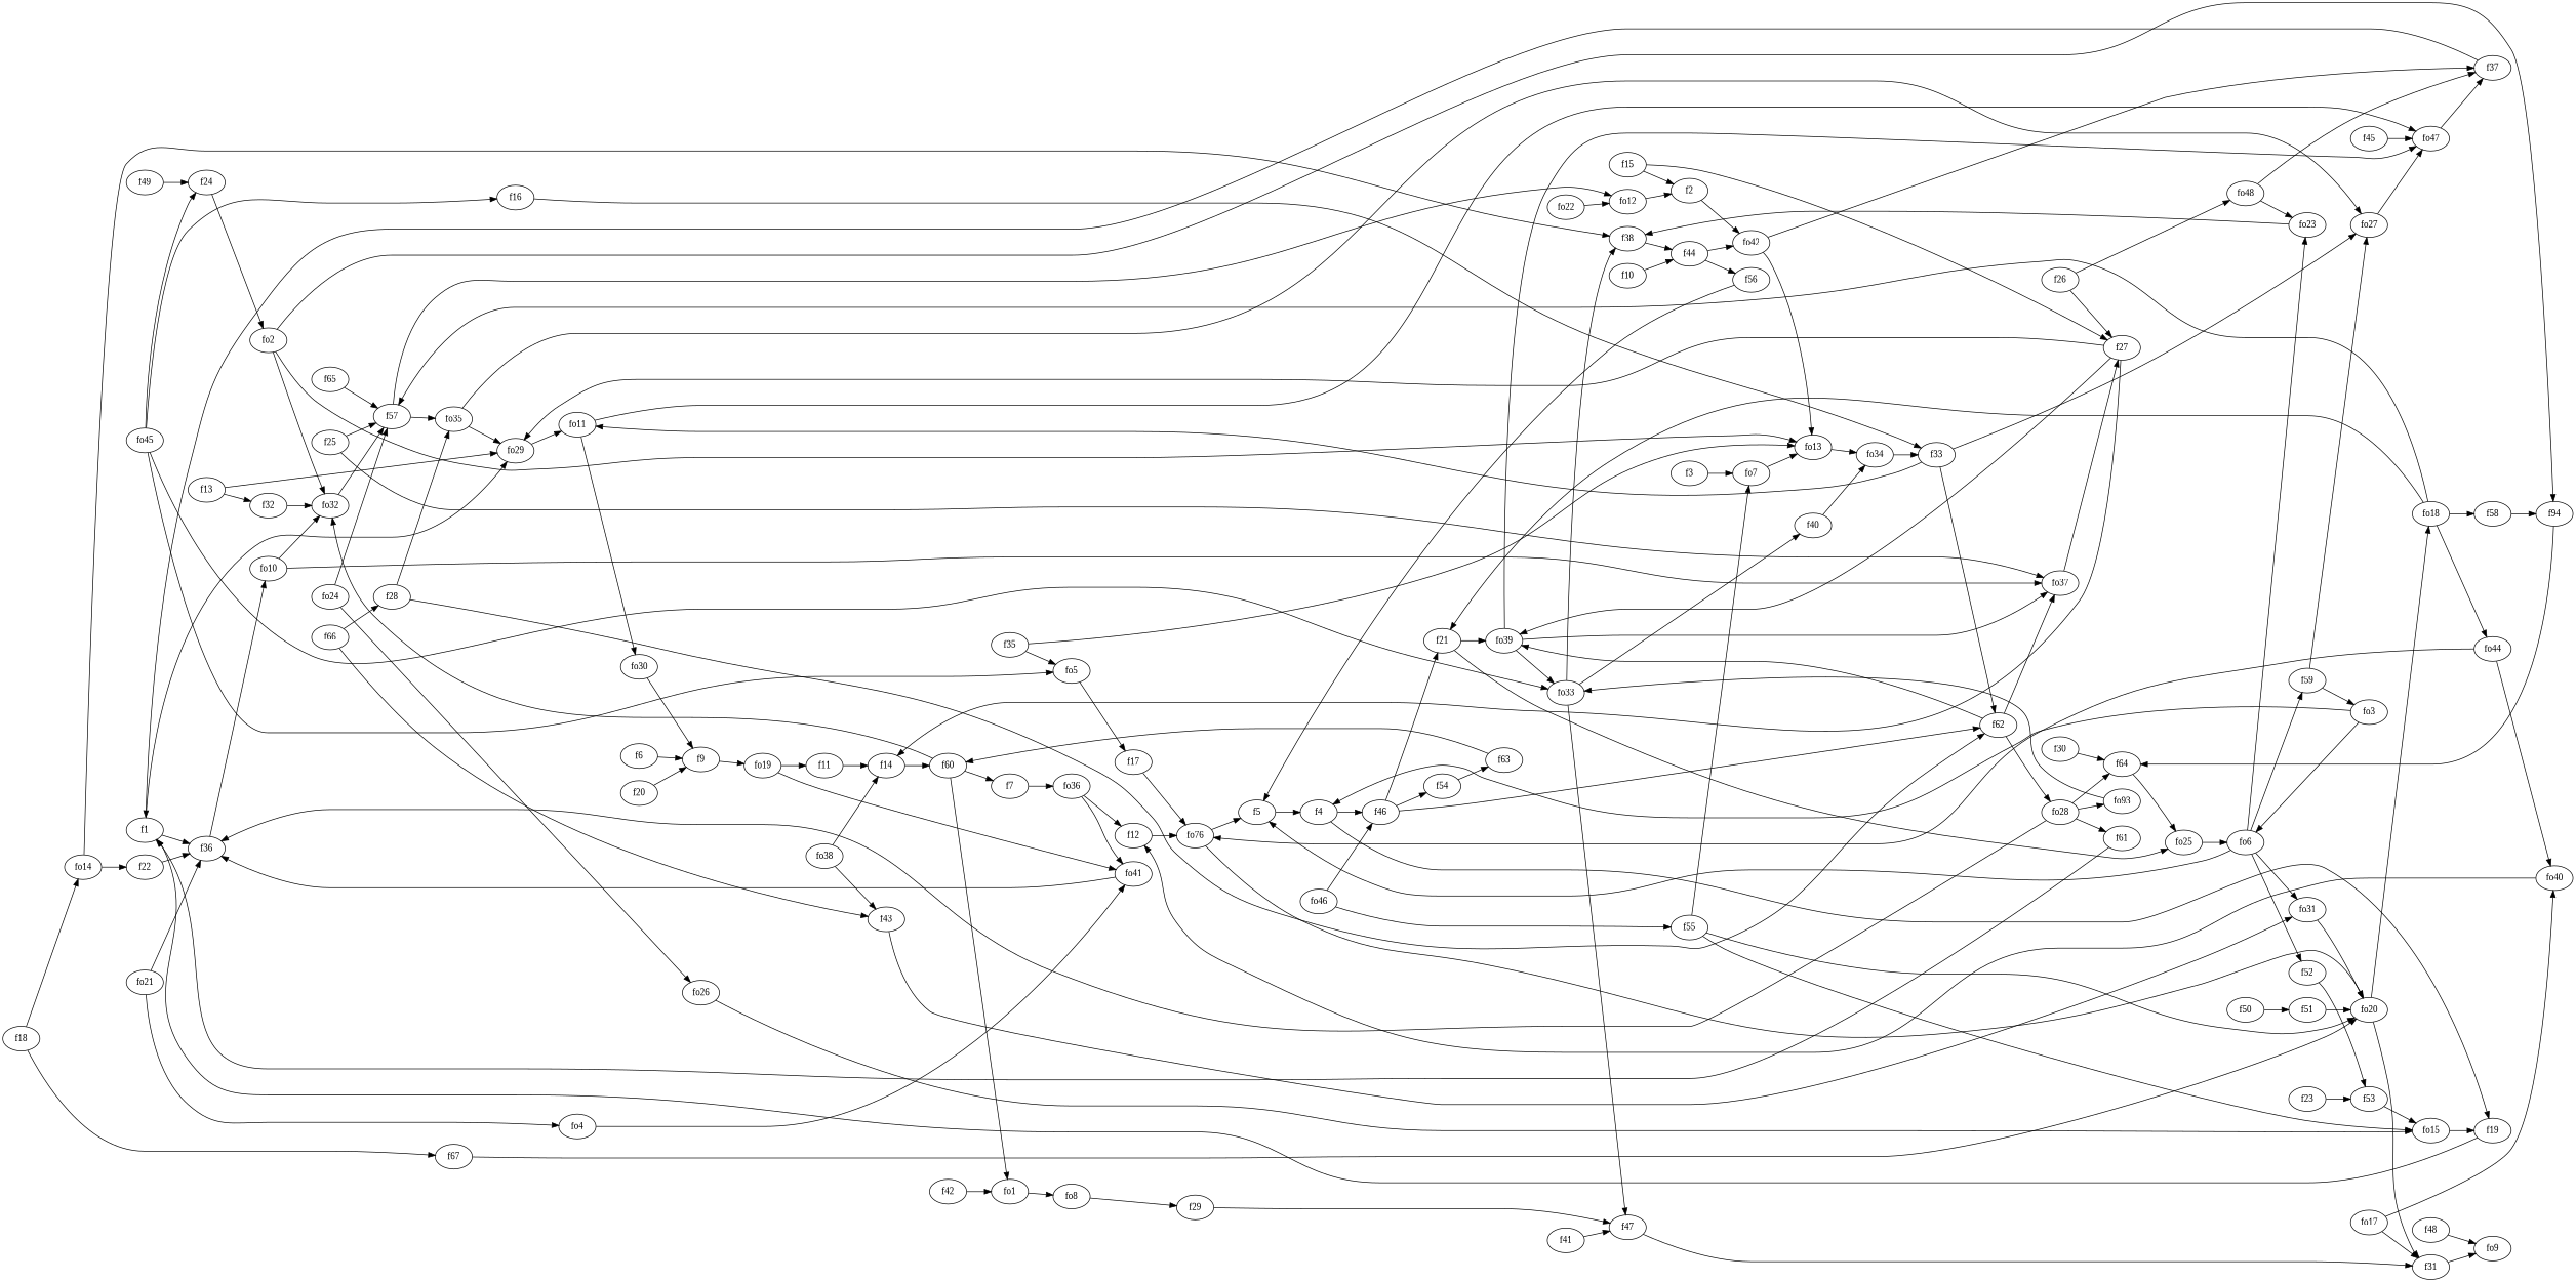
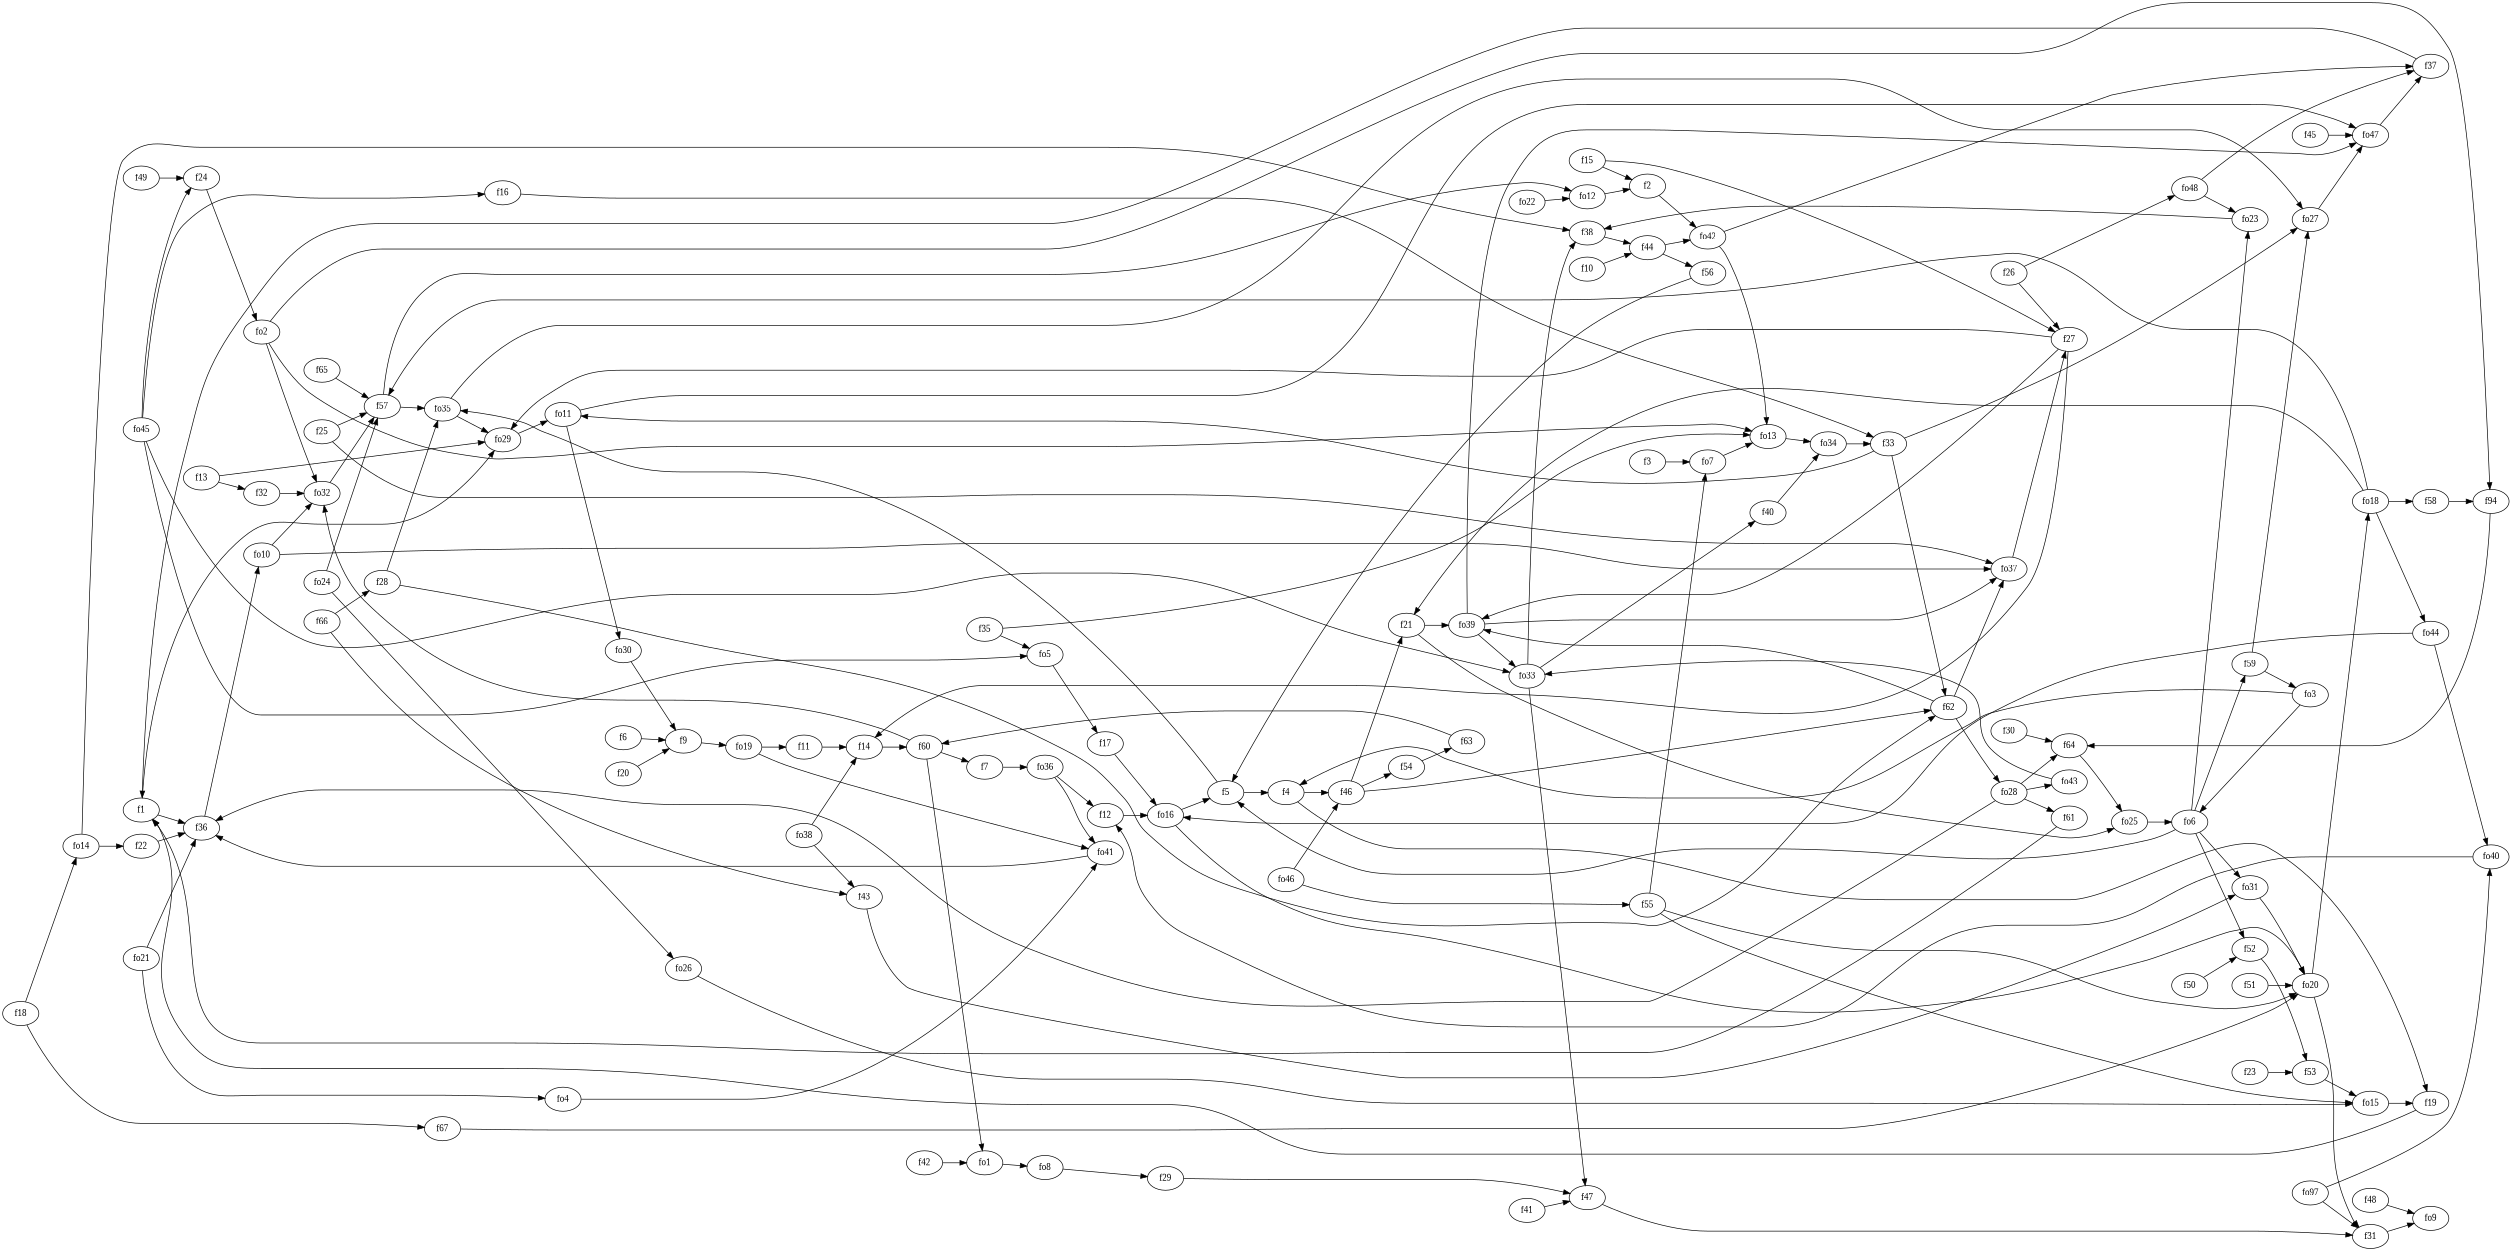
  strict digraph {
    fontname="Liberation Serif"
    rankdir=LR
    node [fontname="Liberation Serif"]
    edge [fontname="Liberation Serif" weight=2]
    f1
    f36
    fo29
    fo10
    fo11
    f2
    fo42
    fo13
    f37
    f3
    fo7
    f4
    f19
    f46
    f21
    f62
    f54
    f5
    fo35
    fo27
    f6
    f9
    fo19
    f7
    fo36
    f12
    fo41
    f11
    f10
    f44
    f56
    f14
    f60
-   fo16 [label=fo76]
+   fo16
    fo20
    f13
    f32
    fo32
    fo1
    f15
    f27
    fo39
    f16
    f33
    f17
    f18
    f67
    fo14
    f22
    f38
    f20
    fo25
    fo6
    fo37
    fo47
    fo33
    f23
    f53
    fo15
    f24
    fo2
    n62 [label=f94]
    f25
    f57
    fo12
    f26
    fo48
    fo23
    f28
    fo28
    f29
    f47
    f31
    f30
    f64
    fo9
    fo30
    f35
    fo5
    fo34
    f40
    f41
    f42
    fo8
    f43
    fo31
    f45
    f63
    f48
    f49
    f50
    f52
    f51
    fo18
    f55
    f58
    f59
    fo3
    f61
-   fo43 [label=fo93]
+   fo43
    f65
    f66
    fo4
-   fo17
+   fo17 [label=fo97]
    fo40
    fo44
    fo21
    fo22
    fo24
    fo26
    fo38
    fo45
    fo46
    f1 -> f36
    f1 -> fo29
    f36 -> fo10
    fo29 -> fo11
    fo10 -> fo32
    fo10 -> fo37
    fo11 -> fo47
    fo11 -> fo30
    f2 -> fo42
    fo42 -> fo13
    fo42 -> f37
    fo13 -> fo34
    f37 -> f1
    f3 -> fo7
    fo7 -> fo13
    f4 -> f19
    f4 -> f46
    f19 -> f1
    f46 -> f21
    f46 -> f62
    f46 -> f54
    f21 -> fo39
    f21 -> fo25
    f62 -> fo39
    f62 -> fo37
    f62 -> fo28
    f54 -> f63
    f5 -> f4
+   f5 -> fo35
    fo35 -> fo29
    fo35 -> fo27
    fo27 -> fo47
    f6 -> f9
    f9 -> fo19
    fo19 -> fo41
    fo19 -> f11
    f7 -> fo36
    fo36 -> f12
    fo36 -> fo41
    f12 -> fo16
    fo41 -> f36
    f11 -> f14
    f10 -> f44
    f44 -> fo42
    f44 -> f56
    f56 -> f5
    f14 -> f60
    f60 -> f7
    f60 -> fo32
    f60 -> fo1
    fo16 -> f5
    fo16 -> fo20
    fo20 -> f31
    fo20 -> fo18
    f13 -> fo29
    f13 -> f32
    f32 -> fo32
    fo32 -> f57
    fo1 -> fo8
    f15 -> f2
    f15 -> f27
    f27 -> fo29
    f27 -> f14
    f27 -> fo39
    fo39 -> fo37
    fo39 -> fo47
    fo39 -> fo33
    f16 -> f33
    f33 -> fo11
    f33 -> f62
    f33 -> fo27
    f17 -> fo16
    f18 -> f67
    f18 -> fo14
    f67 -> fo20
    fo14 -> f22
    fo14 -> f38
    f22 -> f36
    f38 -> f44
    f20 -> f9
    fo25 -> fo6
    fo6 -> f5
    fo6 -> fo23
    fo6 -> fo31
    fo6 -> f52
    fo6 -> f59
    fo37 -> f27
    fo47 -> f37
    fo33 -> f38
    fo33 -> f47
    fo33 -> f40
    f23 -> f53
    f53 -> fo15
    fo15 -> f19
    f24 -> fo2
    fo2 -> fo13
    fo2 -> fo32
    fo2 -> n62
    n62 -> f64
    f25 -> fo37
    f25 -> f57
    f57 -> fo35
    f57 -> fo12
    fo12 -> f2
    f26 -> f27
    f26 -> fo48
    fo48 -> f37
    fo48 -> fo23
    fo23 -> f38
    f28 -> f62
    f28 -> fo35
    fo28 -> f36
    fo28 -> f64
    fo28 -> f61
    fo28 -> fo43
    f29 -> f47
    f47 -> f31
    f31 -> fo9
    f30 -> f64
    f64 -> fo25
    fo30 -> f9
    f35 -> fo13
    f35 -> fo5
    fo5 -> f17
    fo34 -> f33
    f40 -> fo34
    f41 -> f47
    f42 -> fo1
    fo8 -> f29
    f43 -> fo31
    fo31 -> fo20
    f45 -> fo47
    f63 -> f60
    f48 -> fo9
    f49 -> f24
-   f50 -> f51
+   f50 -> f52
    f52 -> f53
    f51 -> fo20
    fo18 -> f21
    fo18 -> f57
    fo18 -> f58
    fo18 -> fo44
    f55 -> fo7
    f55 -> fo20
    f55 -> fo15
    f58 -> n62
    f59 -> fo27
    f59 -> fo3
    fo3 -> f4
    fo3 -> fo6
    f61 -> f1
    fo43 -> fo33
    f65 -> f57
    f66 -> f28
    f66 -> f43
    fo4 -> fo41
    fo17 -> f31
    fo17 -> fo40
    fo40 -> f12
    fo44 -> fo16
    fo44 -> fo40
    fo21 -> f36
    fo21 -> fo4
    fo22 -> fo12
    fo24 -> f57
    fo24 -> fo26
    fo26 -> fo15
    fo38 -> f14
    fo38 -> f43
    fo45 -> f16
    fo45 -> fo33
    fo45 -> f24
    fo45 -> fo5
    fo46 -> f46
    fo46 -> f55
  }
